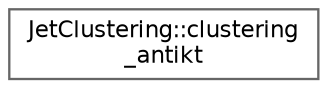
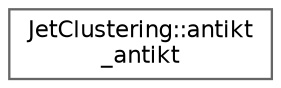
  digraph {
    rankdir=LR
-   n1 [color=grey40 fillcolor=white fontname=Helvetica fontsize=10 height=0.2 label="JetClustering::clustering\l_antikt" shape=box style=filled width=0.4]
+   n1 [color=grey40 fillcolor=white fontname=Helvetica fontsize=10 height=0.2 label="JetClustering::antikt\l_antikt" shape=box style=filled width=0.4]
  }
